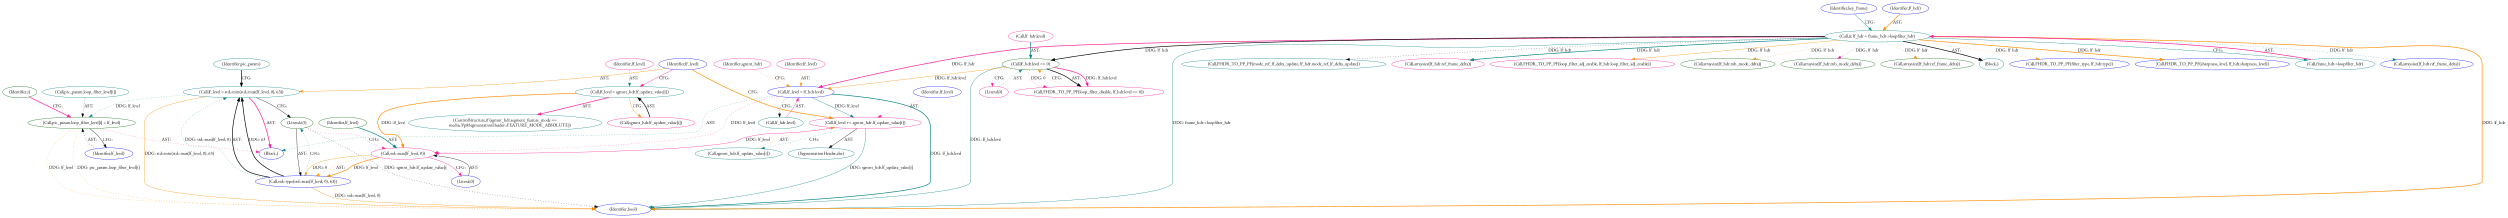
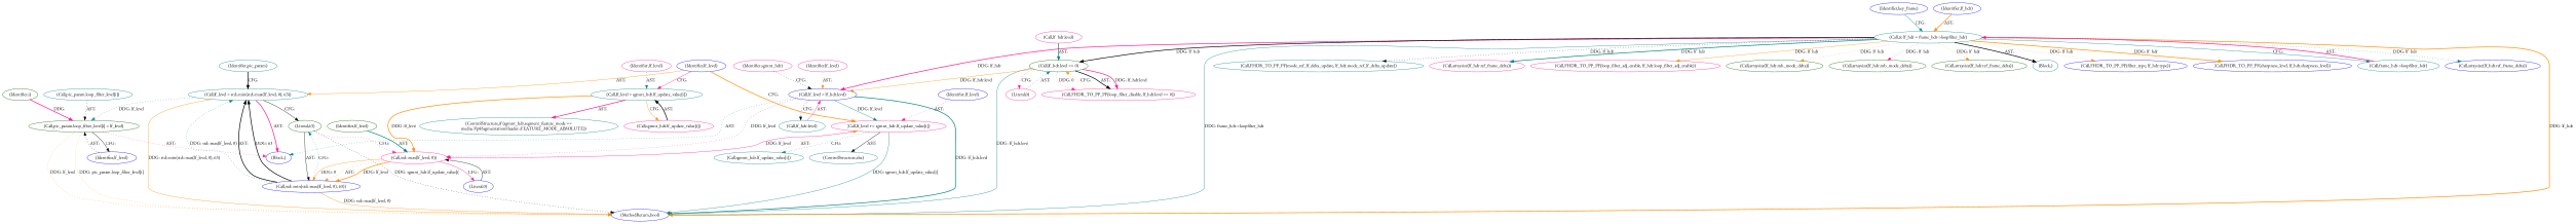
  digraph {
    fontname="EB Garamond"
    node [color=blue fontname="EB Garamond"]
    edge [color=darkorange fontname="EB Garamond" style=dotted]
    n1 [color=darkgreen label="(Call,pic_param.loop_filter_level[i] = lf_level)"]
-   n2 [label="(Identifier,bool)"]
+   n2 [label="(MethodReturn,bool)"]
    n3 [label="(Block,)"]
    n4 [label="(Identifier,lf_level)"]
    n5 [color=teal label="(Call,lf_level = std::min(std::max(lf_level, 0), 63))"]
    n6 [color=darkgreen label="(Literal,63)"]
-   n7 [label="(Call,std::type(std::max(lf_level, 0), 63))"]
+   n7 [label="(Call,std::min(std::max(lf_level, 0), 63))"]
    n8 [color=deeppink label="(Call,std::max(lf_level, 0))"]
    n9 [label="(Literal,0)"]
    n10 [color=teal label="(Call,lf_level = sgmnt_hdr.lf_update_value[i])"]
    n11 [color=teal label="(ControlStructure,if (sgmnt_hdr.segment_feature_mode ==\n          media::Vp8SegmentationHeader::FEATURE_MODE_ABSOLUTE))"]
    n12 [color=deeppink label="(Call,sgmnt_hdr.lf_update_value[i])"]
    n13 [color=deeppink label="(Call,lf_level += sgmnt_hdr.lf_update_value[i])"]
    n14 [color=teal label="(Call,sgmnt_hdr.lf_update_value[i])"]
-   n15 [color=teal label="(SegmentationHeader,else)"]
+   n15 [color=teal label="(ControlStructure,else)"]
    n16 [label="(Call,lf_level = lf_hdr.level)"]
    n17 [color=teal label="(Call,lf_hdr.level)"]
    n18 [color=darkgreen label="(Call,lf_hdr.level == 0)"]
    n19 [color=deeppink label="(Literal,0)"]
    n20 [color=deeppink label="(Call,FHDR_TO_PP_PF(loop_filter_disable, lf_hdr.level == 0))"]
    n21 [color=teal label="(Call,& lf_hdr = frame_hdr->loopfilter_hdr)"]
    n22 [color=teal label="(Call,FHDR_TO_PP_PF(mode_ref_lf_delta_update, lf_hdr.mode_ref_lf_delta_update))"]
    n23 [color=deeppink label="(Call,arraysize(lf_hdr.ref_frame_delta))"]
    n24 [color=deeppink label="(Call,FHDR_TO_PP_PF(loop_filter_adj_enable, lf_hdr.loop_filter_adj_enable))"]
    n25 [color=darkgreen label="(Call,arraysize(lf_hdr.mb_mode_delta))"]
    n26 [color=darkgreen label="(Call,arraysize(lf_hdr.mb_mode_delta))"]
    n27 [color=darkgreen label="(Call,arraysize(lf_hdr.ref_frame_delta))"]
    n28 [color=teal label="(Block,)"]
    n29 [label="(Call,FHDR_TO_PP_PF(filter_type, lf_hdr.type))"]
    n30 [label="(Call,FHDR_TO_PP_PF(sharpness_level, lf_hdr.sharpness_level))"]
    n31 [color=teal label="(Call,frame_hdr->loopfilter_hdr)"]
    n32 [label="(Call,arraysize(lf_hdr.ref_frame_delta))"]
    n33 [label="(Identifier,lf_level)"]
    n34 [label="(Identifier,key_frame)"]
    n35 [color=darkgreen label="(Identifier,lf_level)"]
    n36 [color=darkgreen label="(Identifier,i)"]
    n37 [color=teal label="(Identifier,pic_param)"]
    n38 [color=deeppink label="(Call,lf_hdr.level)"]
    n39 [label="(Identifier,lf_hdr)"]
    n40 [color=deeppink label="(Identifier,sgmnt_hdr)"]
    n41 [label="(Identifier,lf_level)"]
    n42 [color=deeppink label="(Identifier,lf_level)"]
    n43 [color=deeppink label="(Identifier,lf_level)"]
    n44 [color=teal label="(Call,pic_param.loop_filter_level[i])"]
    n1 -> n2 [label="DDG: pic_param.loop_filter_level[i]"]
    n1 -> n2 [label="DDG: lf_level"]
    n1 -> n3 [color=deeppink label="AST: "]
    n1 -> n4 [color=black label="CFG: " style=solid]
    n4 -> n1 [color=black label="AST: "]
    n5 -> n1 [color=teal label="DDG: lf_level"]
    n5 -> n2 [label="DDG: std::min(std::max(lf_level, 0), 63)" style=solid]
    n5 -> n3 [color=deeppink label="AST: " style=bold]
    n5 -> n6 [color=black label="CFG: " style=solid]
    n6 -> n2 [color=black label="DDG: sgmnt_hdr.lf_update_value[i]"]
    n6 -> n7 [color=black label="AST: " style=solid]
    n6 -> n8 [color=deeppink label="CFG: "]
    n7 -> n2 [label="DDG: std::max(lf_level, 0)" style=solid]
    n7 -> n5 [color=black label="AST: " style=bold]
    n7 -> n5 [color=teal label="DDG: std::max(lf_level, 0)"]
    n7 -> n5 [color=black label="DDG: 63" style=bold]
    n7 -> n6 [color=teal label="CFG: "]
    n8 -> n7 [label="AST: "]
    n8 -> n7 [label="DDG: lf_level" style=bold]
    n8 -> n7 [label="DDG: 0" style=solid]
    n8 -> n9 [color=deeppink label="CFG: " style=solid]
    n9 -> n8 [color=black label="AST: " style=solid]
    n10 -> n8 [label="DDG: lf_level" style=bold]
    n10 -> n11 [color=deeppink label="AST: " style=bold]
    n10 -> n12 [label="CFG: " style=solid]
    n12 -> n10 [color=black label="AST: " style=bold]
    n13 -> n2 [color=teal label="DDG: sgmnt_hdr.lf_update_value[i]" style=solid]
    n13 -> n8 [color=deeppink label="DDG: lf_level" style=solid]
    n13 -> n14 [color=teal label="CFG: "]
    n13 -> n15 [color=black label="AST: " style=solid]
    n14 -> n13 [label="AST: "]
    n16 -> n2 [color=teal label="DDG: lf_hdr.level" style=bold]
    n16 -> n3 [color=teal label="AST: "]
    n16 -> n8 [color=deeppink label="DDG: lf_level"]
    n16 -> n13 [color=teal label="DDG: lf_level" style=solid]
    n16 -> n17 [color=black label="CFG: "]
    n17 -> n16 [color=deeppink label="AST: " style=solid]
    n18 -> n2 [color=teal label="DDG: lf_hdr.level" style=solid]
    n18 -> n16 [label="DDG: lf_hdr.level" style=solid]
    n18 -> n19 [color=deeppink label="CFG: "]
    n18 -> n20 [color=black label="AST: " style=bold]
    n18 -> n20 [color=deeppink label="DDG: lf_hdr.level" style=bold]
    n18 -> n20 [color=deeppink label="DDG: 0"]
    n19 -> n18 [color=teal label="AST: "]
    n20 -> n18 [label="CFG: "]
    n21 -> n2 [color=teal label="DDG: frame_hdr->loopfilter_hdr" style=solid]
    n21 -> n2 [label="DDG: lf_hdr" style=bold]
    n21 -> n16 [color=deeppink label="DDG: lf_hdr" style=bold]
    n21 -> n18 [color=black label="DDG: lf_hdr" style=bold]
    n21 -> n22 [color=black label="DDG: lf_hdr"]
    n21 -> n23 [color=teal label="DDG: lf_hdr" style=bold]
    n21 -> n24 [label="DDG: lf_hdr" style=solid]
    n21 -> n25 [label="DDG: lf_hdr"]
    n21 -> n26 [color=deeppink label="DDG: lf_hdr"]
    n21 -> n27 [label="DDG: lf_hdr"]
    n21 -> n28 [color=black label="AST: " style=bold]
    n21 -> n29 [label="DDG: lf_hdr"]
    n21 -> n30 [label="DDG: lf_hdr" style=bold]
    n21 -> n31 [color=teal label="CFG: " style=solid]
    n21 -> n32 [color=teal label="DDG: lf_hdr"]
    n31 -> n21 [color=deeppink label="AST: " style=bold]
    n33 -> n5 [label="AST: " style=solid]
    n33 -> n10 [color=deeppink label="CFG: " style=solid]
    n33 -> n13 [label="CFG: " style=bold]
    n34 -> n21 [color=teal label="CFG: " style=solid]
    n35 -> n8 [color=teal label="AST: " style=bold]
-   n36 -> n1 [color=deeppink label="CFG: " style=bold]
+   n36 -> n1 [color=deeppink label="DDG: " style=bold]
    n37 -> n5 [color=black label="CFG: " style=bold]
    n38 -> n18 [color=teal label="AST: " style=bold]
    n39 -> n21 [label="AST: " style=bold]
-   n40 -> n16 [label="CFG: "]
+   n40 -> n16 [color=black label="CFG: "]
    n41 -> n13 [color=deeppink label="AST: "]
    n42 -> n10 [color=teal label="AST: "]
    n43 -> n16 [label="AST: "]
    n44 -> n1 [color=black label="AST: "]
  }
